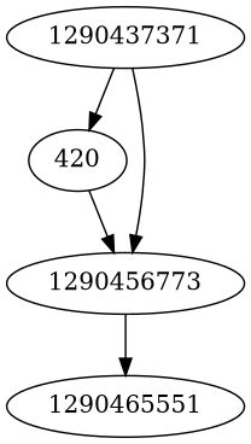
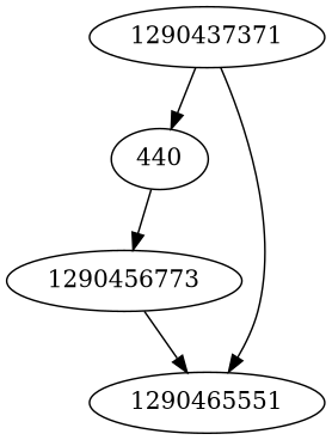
  strict digraph {
    n1 [label=1290437371]
-   420
+   420 [label=440]
    1290456773
    1290465551
    n1 -> 420
-   n1 -> 1290456773
+   n1 -> 1290465551
    420 -> 1290456773
    1290456773 -> 1290465551
  }
